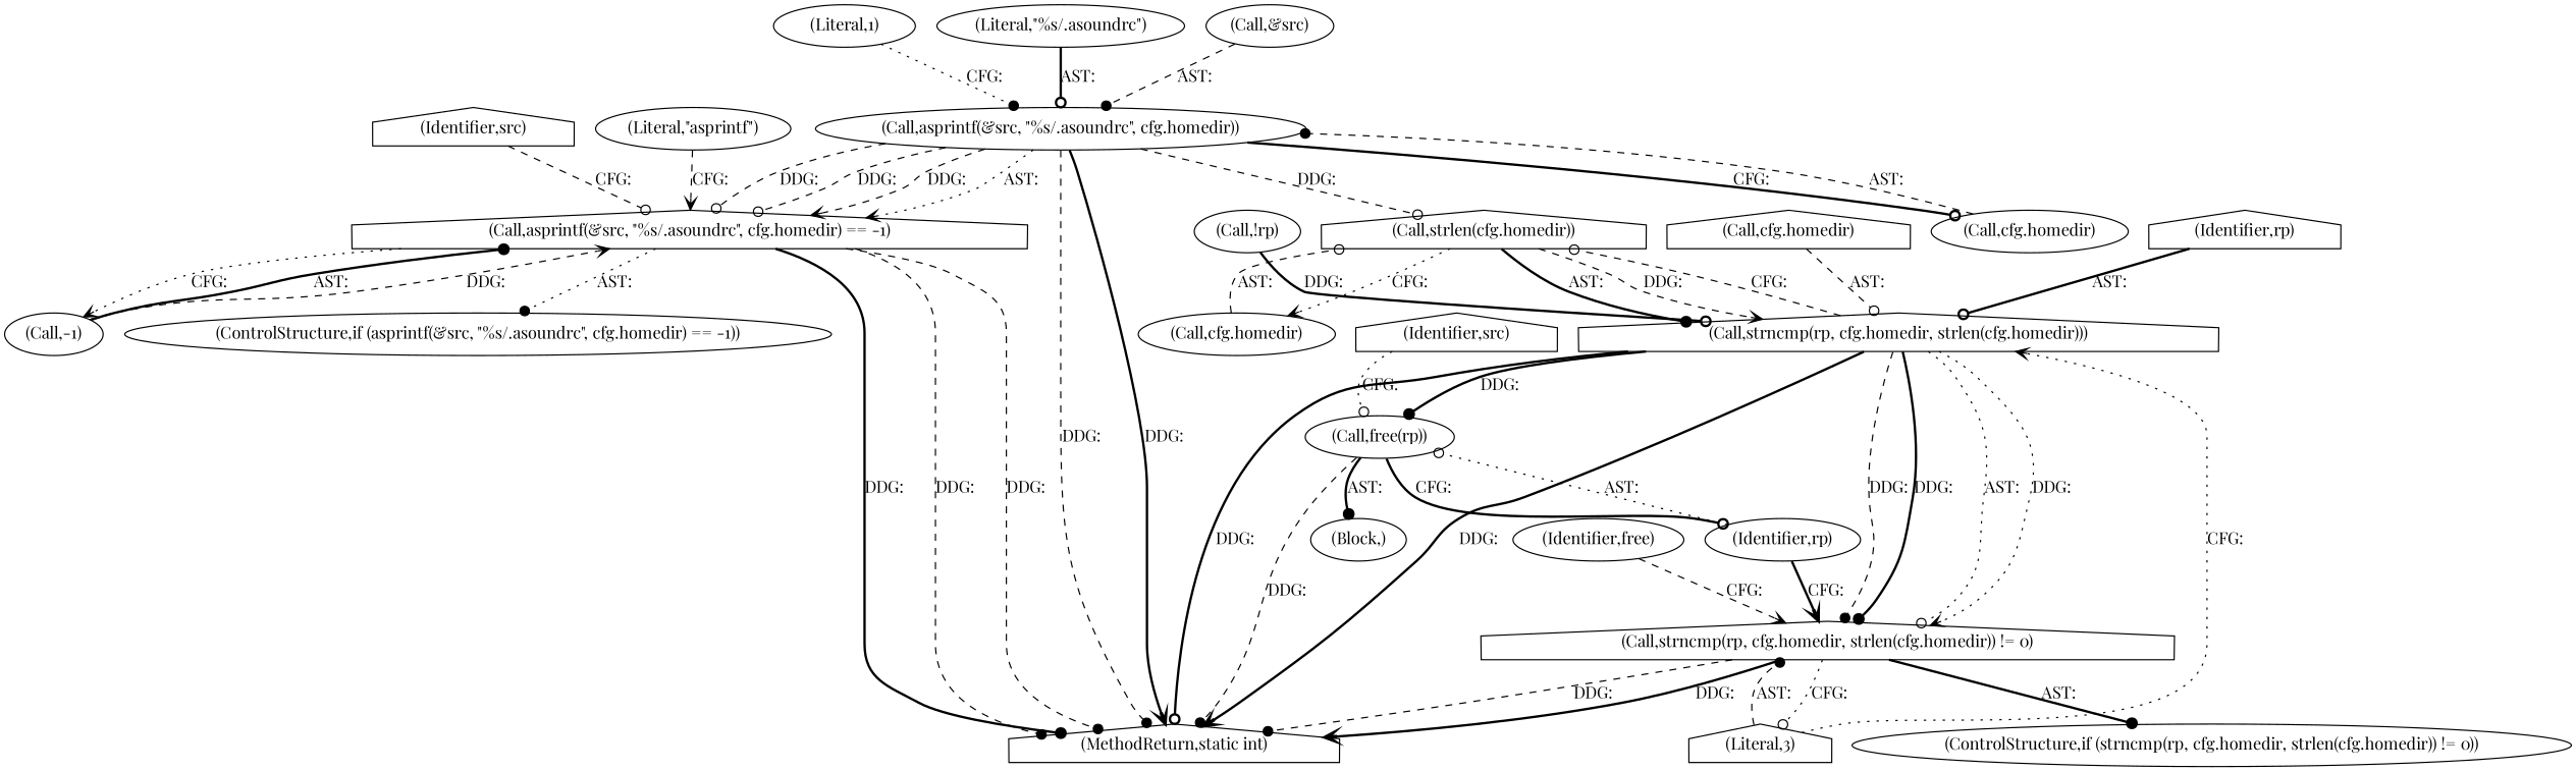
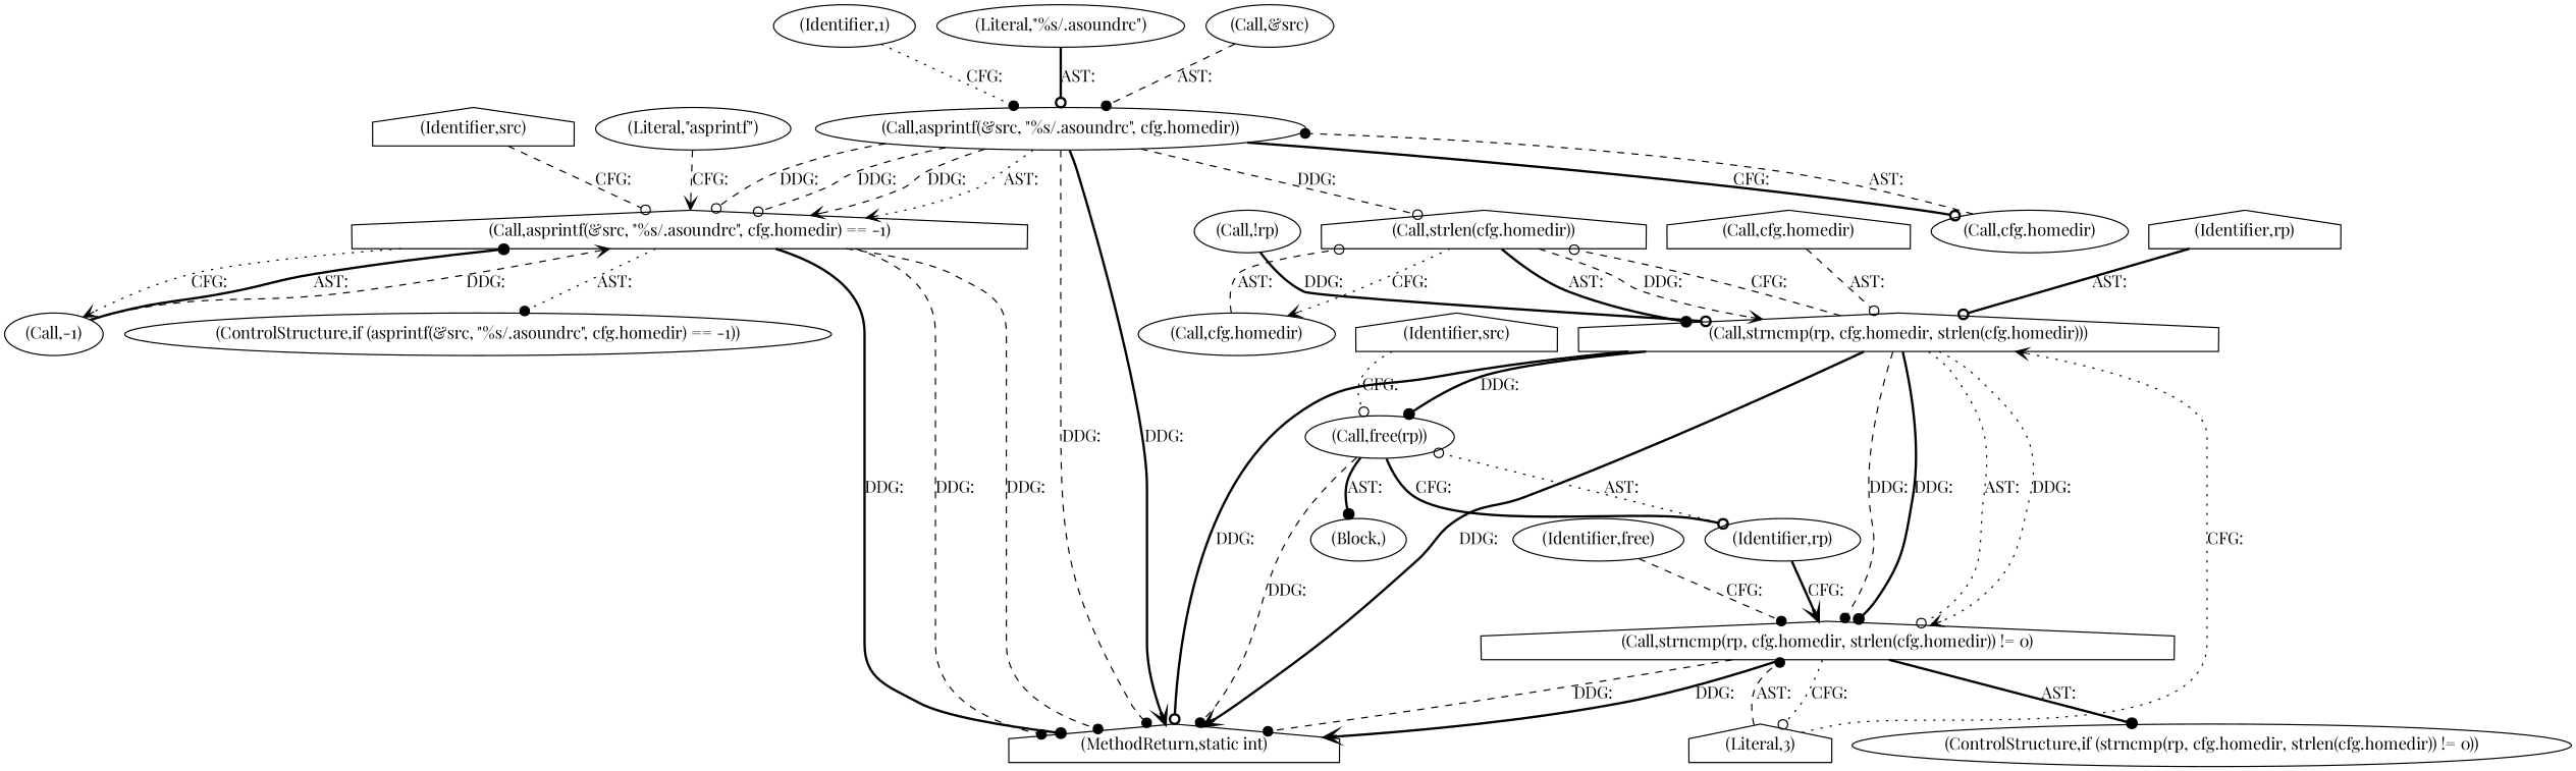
  digraph {
    fontname="Playfair Display"
    node [fontname="Playfair Display" shape=ellipse]
    edge [arrowhead=dot fontname="Playfair Display" style=dashed]
    n1 [label="(Call,asprintf(&src, \"%s/.asoundrc\", cfg.homedir))"]
    n2 [label="(Call,asprintf(&src, \"%s/.asoundrc\", cfg.homedir) == -1)" shape=house]
    n3 [label="(Call,strlen(cfg.homedir))" shape=house]
    n4 [label="(Call,cfg.homedir)"]
    n5 [label="(MethodReturn,static int)" shape=house]
    n6 [label="(Call,-1)"]
    n7 [label="(ControlStructure,if (asprintf(&src, \"%s/.asoundrc\", cfg.homedir) == -1))"]
    n8 [label="(Call,strncmp(rp, cfg.homedir, strlen(cfg.homedir)))" shape=house]
    n9 [label="(Call,cfg.homedir)"]
    n10 [label="(Call,strncmp(rp, cfg.homedir, strlen(cfg.homedir)) != 0)" shape=house]
    n11 [label="(Call,free(rp))"]
    n12 [label="(ControlStructure,if (strncmp(rp, cfg.homedir, strlen(cfg.homedir)) != 0))"]
    n13 [label="(Literal,3)" shape=house]
    n14 [label="(Block,)"]
    n15 [label="(Identifier,rp)"]
    n16 [label="(Call,cfg.homedir)" shape=house]
    n17 [label="(Identifier,rp)" shape=house]
    n18 [label="(Identifier,src)" shape=house]
-   n19 [label="(Literal,1)"]
+   n19 [label="(Identifier,1)"]
    n20 [label="(Identifier,free)"]
    n21 [label="(Call,!rp)"]
    n22 [label="(Identifier,src)" shape=house]
    n23 [label="(Literal,\"%s/.asoundrc\")"]
    n24 [label="(Call,&src)"]
    n25 [label="(Literal,\"asprintf\")"]
    n1 -> n2 [arrowhead=vee label="AST: " style=dotted]
    n1 -> n2 [arrowhead=odot label="DDG: "]
    n1 -> n2 [arrowhead=odot label="DDG: "]
    n1 -> n2 [arrowhead=vee label="DDG: "]
    n1 -> n3 [arrowhead=odot label="DDG: "]
    n1 -> n4 [arrowhead=odot label="CFG: " style=bold]
    n1 -> n5 [label="DDG: "]
    n1 -> n5 [arrowhead=vee label="DDG: " style=bold]
    n2 -> n5 [label="DDG: "]
    n2 -> n5 [label="DDG: " style=bold]
    n2 -> n5 [label="DDG: "]
    n2 -> n6 [arrowhead=vee label="CFG: " style=dotted]
    n2 -> n7 [label="AST: " style=dotted]
    n3 -> n8 [label="AST: " style=bold]
    n3 -> n8 [arrowhead=vee label="DDG: "]
    n3 -> n9 [arrowhead=vee label="CFG: " style=dotted]
    n4 -> n1 [label="AST: "]
    n6 -> n2 [label="AST: " style=bold]
    n6 -> n2 [arrowhead=vee label="DDG: "]
    n8 -> n3 [arrowhead=odot label="CFG: "]
    n8 -> n5 [arrowhead=odot label="DDG: " style=bold]
    n8 -> n5 [arrowhead=vee label="DDG: " style=bold]
    n8 -> n10 [arrowhead=odot label="AST: " style=dotted]
    n8 -> n10 [arrowhead=vee label="DDG: " style=dotted]
    n8 -> n10 [label="DDG: "]
    n8 -> n10 [label="DDG: " style=bold]
    n8 -> n11 [label="DDG: " style=bold]
    n9 -> n3 [arrowhead=odot label="AST: "]
    n10 -> n5 [label="DDG: "]
    n10 -> n5 [arrowhead=vee label="DDG: " style=bold]
    n10 -> n12 [label="AST: " style=bold]
    n10 -> n13 [arrowhead=odot label="CFG: " style=dotted]
    n11 -> n5 [label="DDG: "]
    n11 -> n14 [label="AST: " style=bold]
    n11 -> n15 [arrowhead=odot label="CFG: " style=bold]
    n13 -> n8 [arrowhead=vee label="CFG: " style=dotted]
    n13 -> n10 [label="AST: "]
    n15 -> n10 [arrowhead=vee label="CFG: " style=bold]
    n15 -> n11 [arrowhead=odot label="AST: " style=dotted]
    n16 -> n8 [arrowhead=odot label="AST: "]
    n17 -> n8 [arrowhead=odot label="AST: " style=bold]
    n18 -> n2 [arrowhead=odot label="CFG: "]
    n19 -> n1 [label="CFG: " style=dotted]
-   n20 -> n10 [arrowhead=vee label="CFG: "]
+   n20 -> n10 [label="CFG: "]
    n21 -> n8 [arrowhead=odot label="DDG: " style=bold]
    n22 -> n11 [arrowhead=odot label="CFG: " style=dotted]
    n23 -> n1 [arrowhead=odot label="AST: " style=bold]
    n24 -> n1 [label="AST: "]
    n25 -> n2 [arrowhead=vee label="CFG: "]
  }
